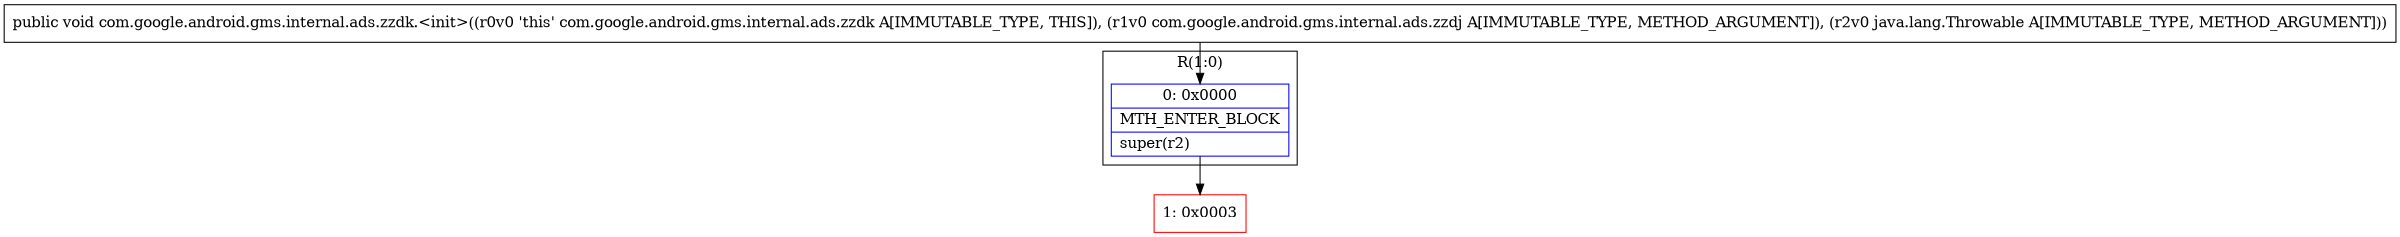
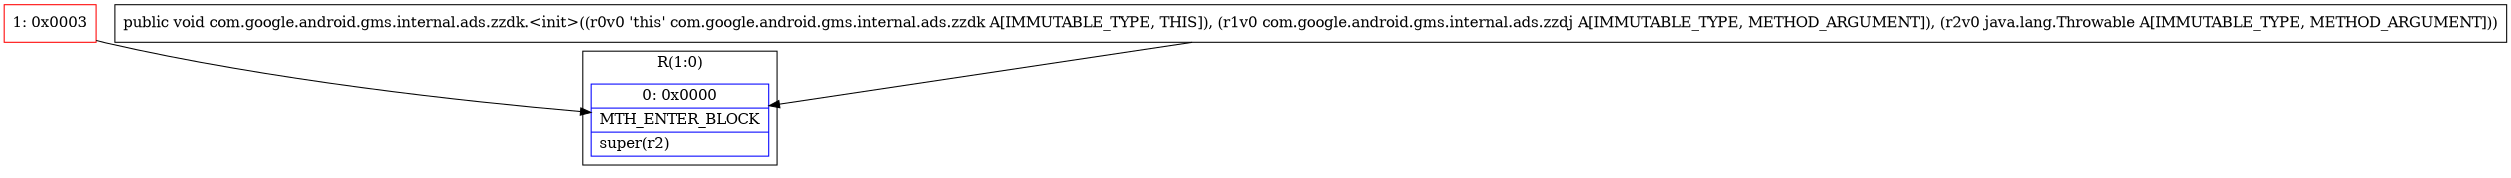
  digraph {
    node [shape=record]
    n1 [color=blue label="{0\:\ 0x0000|MTH_ENTER_BLOCK\l|super(r2)\l}"]
    n2 [color=red label="{1\:\ 0x0003}"]
    n3 [label="{public void com.google.android.gms.internal.ads.zzdk.\<init\>((r0v0 'this' com.google.android.gms.internal.ads.zzdk A[IMMUTABLE_TYPE, THIS]), (r1v0 com.google.android.gms.internal.ads.zzdj A[IMMUTABLE_TYPE, METHOD_ARGUMENT]), (r2v0 java.lang.Throwable A[IMMUTABLE_TYPE, METHOD_ARGUMENT])) }"]
    subgraph cluster_1 {
      label="R(1:0)"
      n1
    }
-   n1 -> n2
+   n2 -> n1
    n3 -> n1
  }
